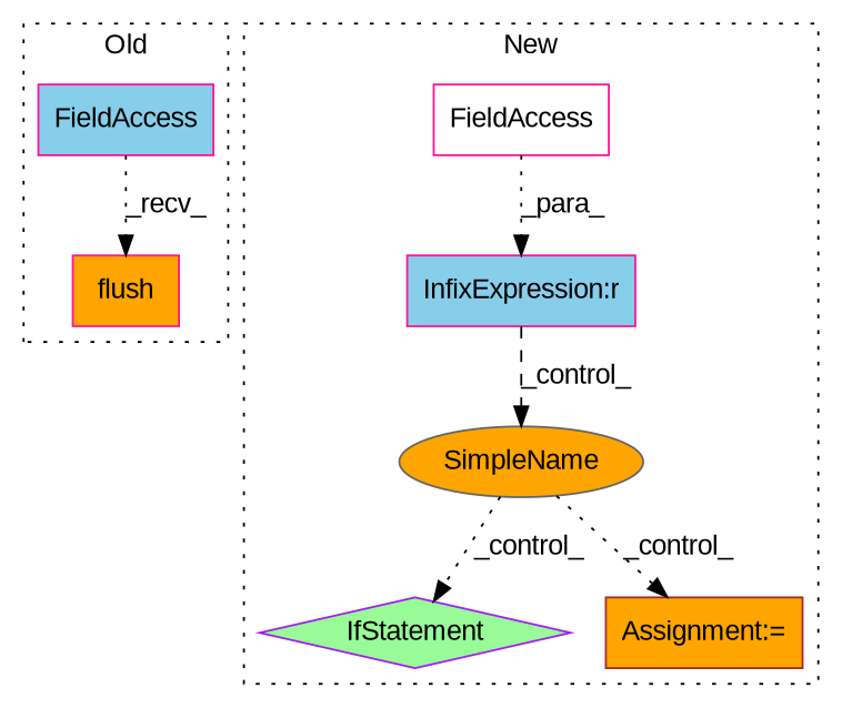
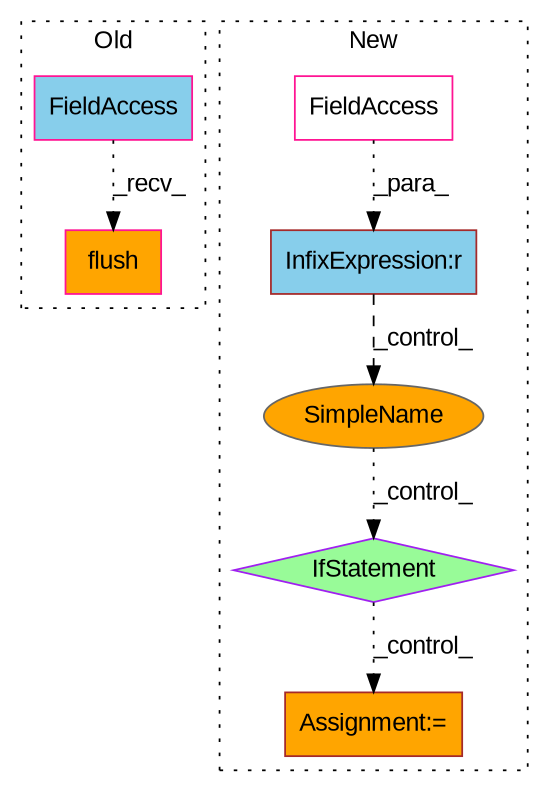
  digraph {
    fontname="Liberation Sans"
    node [a=22 color=deeppink fillcolor=orange fontname="Liberation Sans" shape=box style=filled]
    edge [fontname="Liberation Sans" style=dotted]
    n1 [a=32 l=7 label=flush s=30070]
    n2 [fillcolor=skyblue l=11 label=FieldAccess s=30058]
    n3 [a=25 color=purple fillcolor=palegreen l="4,2" label=IfStatement s="29728,29759" shape=diamond]
-   n4 [a=27 fillcolor=skyblue l=4 label="InfixExpression:r" s=29748]
+   n4 [a=27 color=brown fillcolor=skyblue l=4 label="InfixExpression:r" s=29748]
    n5 [a=7 color=brown l=1 label="Assignment:=" s=29807]
    n6 [a=42 color=gray40 label=SimpleName shape=ellipse]
    n7 [fillcolor=white l=16 label=FieldAccess s=29732]
    subgraph cluster_1 {
      label=Old
      style=dotted
      n1
      n2
    }
    subgraph cluster_2 {
      label=New
      style=dotted
      n3
      n4
      n5
      n6
      n7
    }
    n2 -> n1 [label=_recv_]
-   n6 -> n5 [label=_control_]
+   n3 -> n5 [label=_control_]
    n4 -> n6 [label=_control_ style=dashed]
    n6 -> n3 [label=_control_]
    n7 -> n4 [label=_para_]
  }
